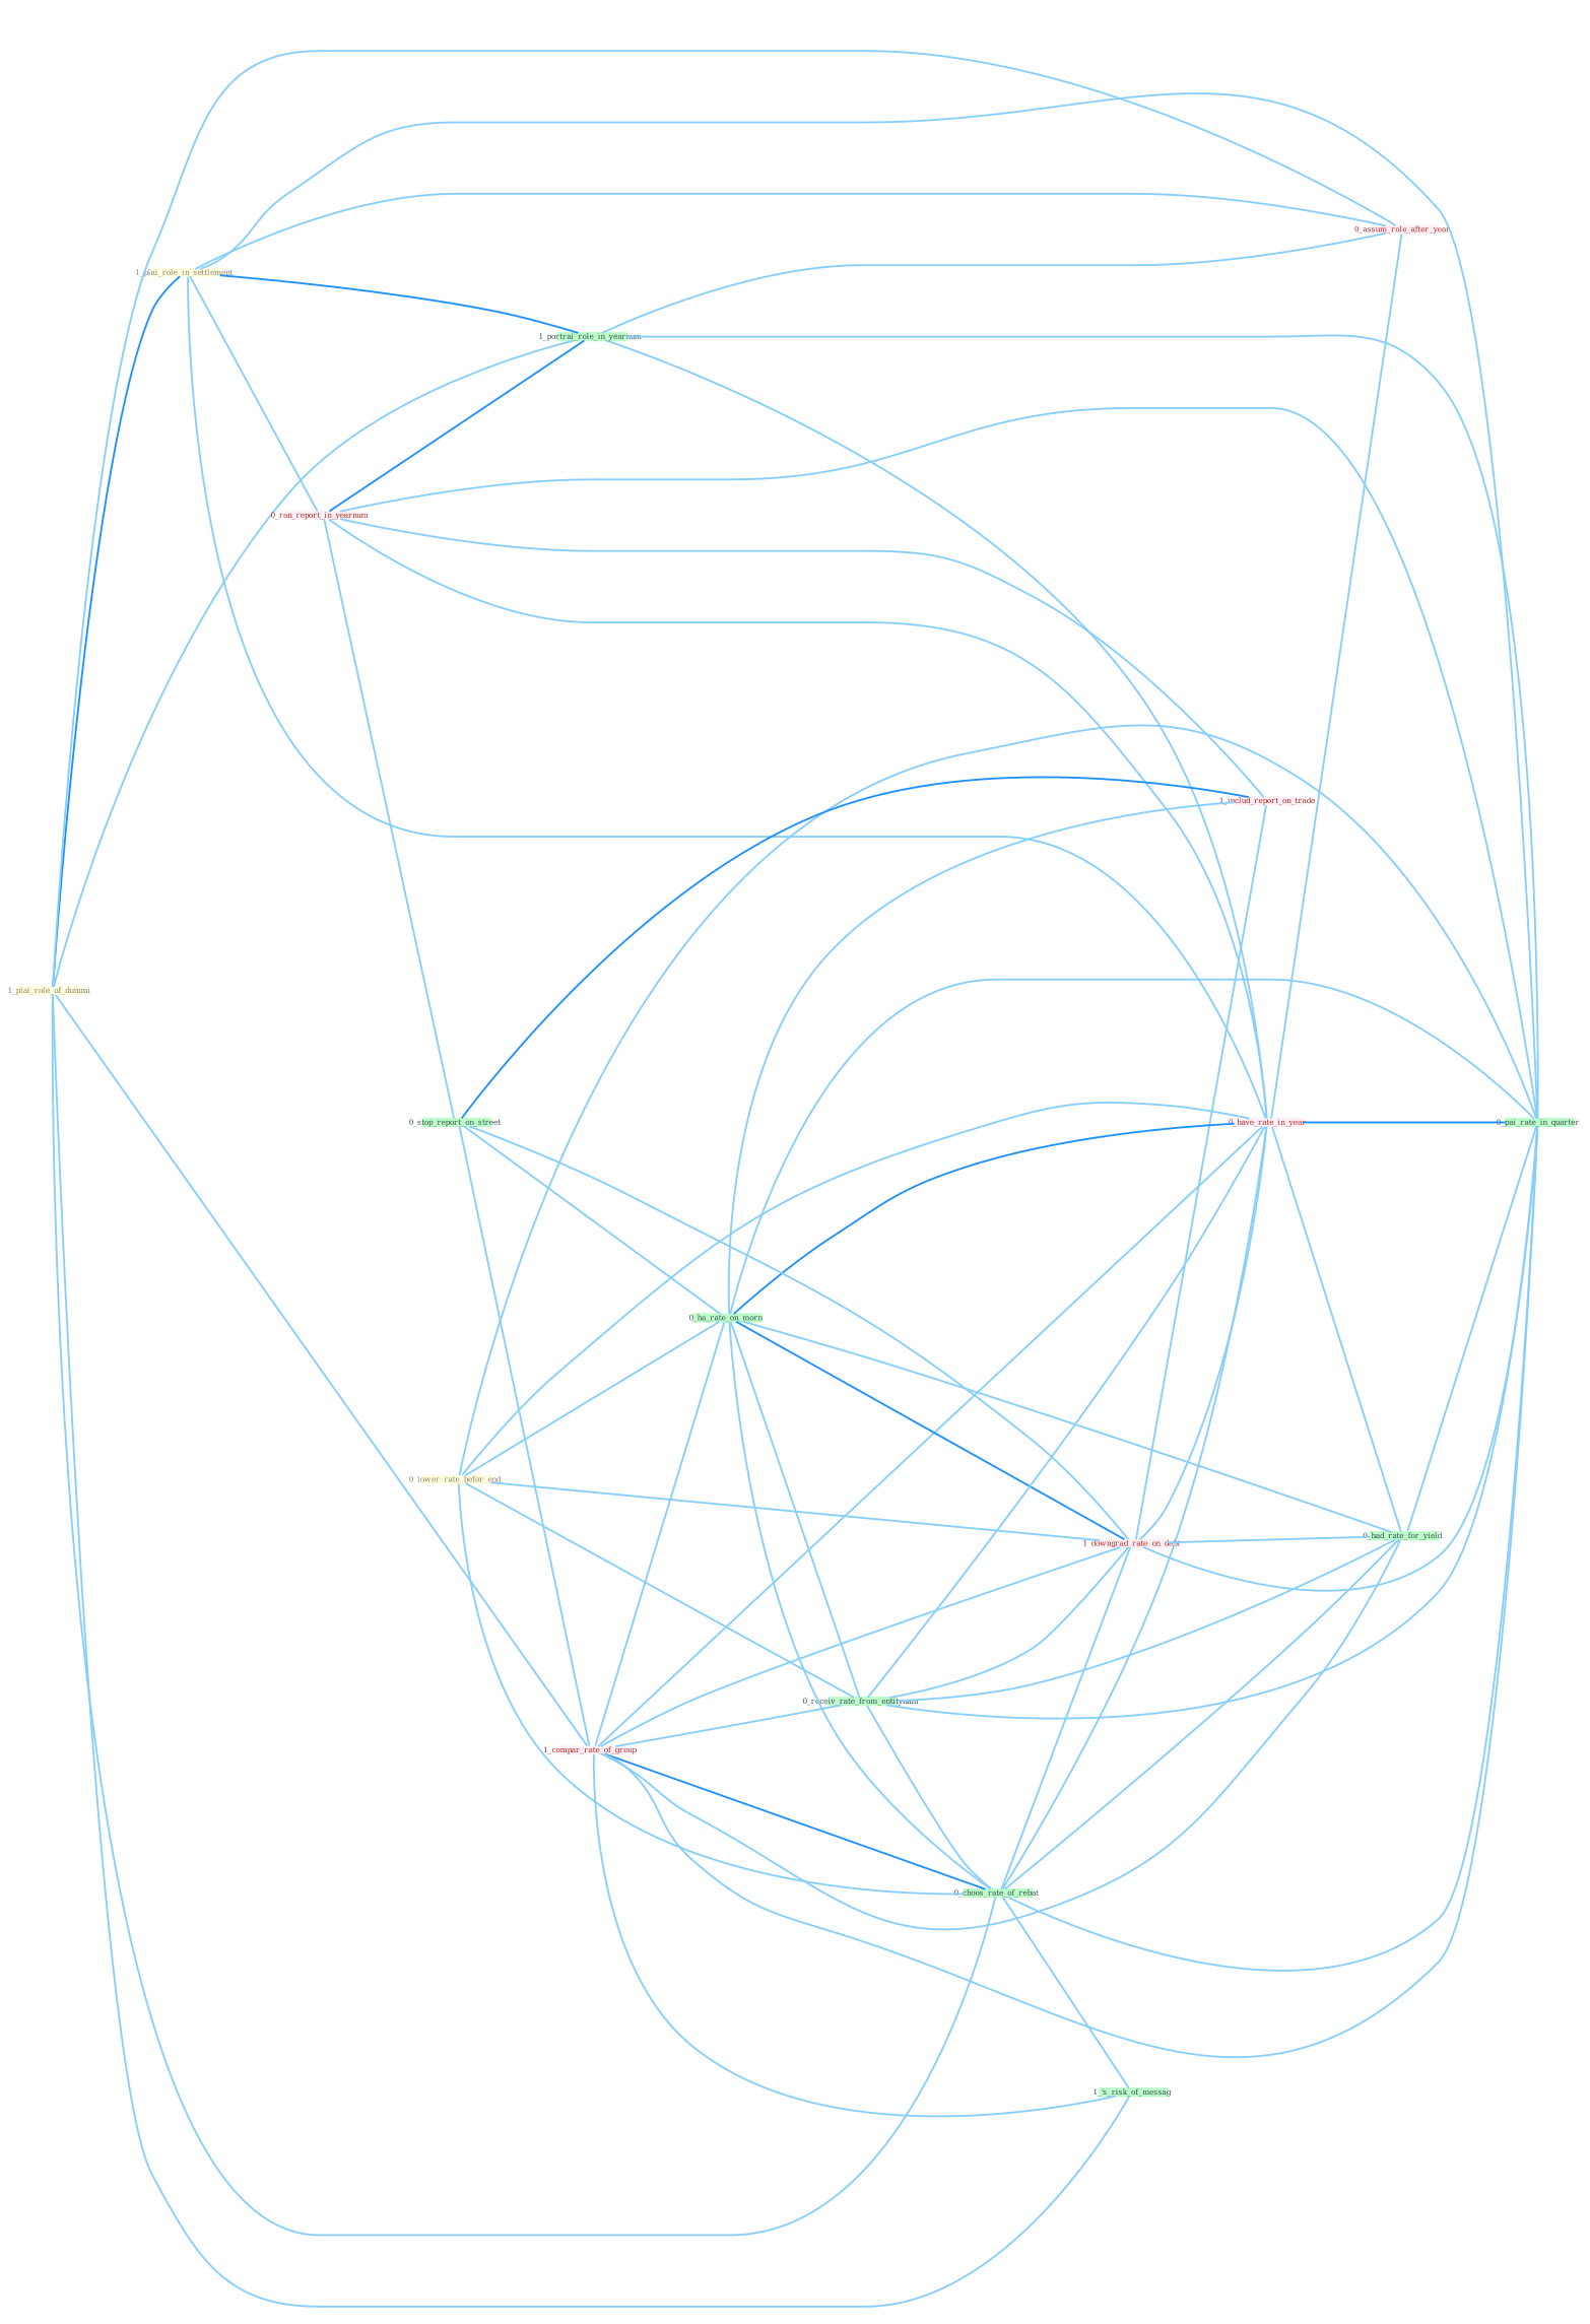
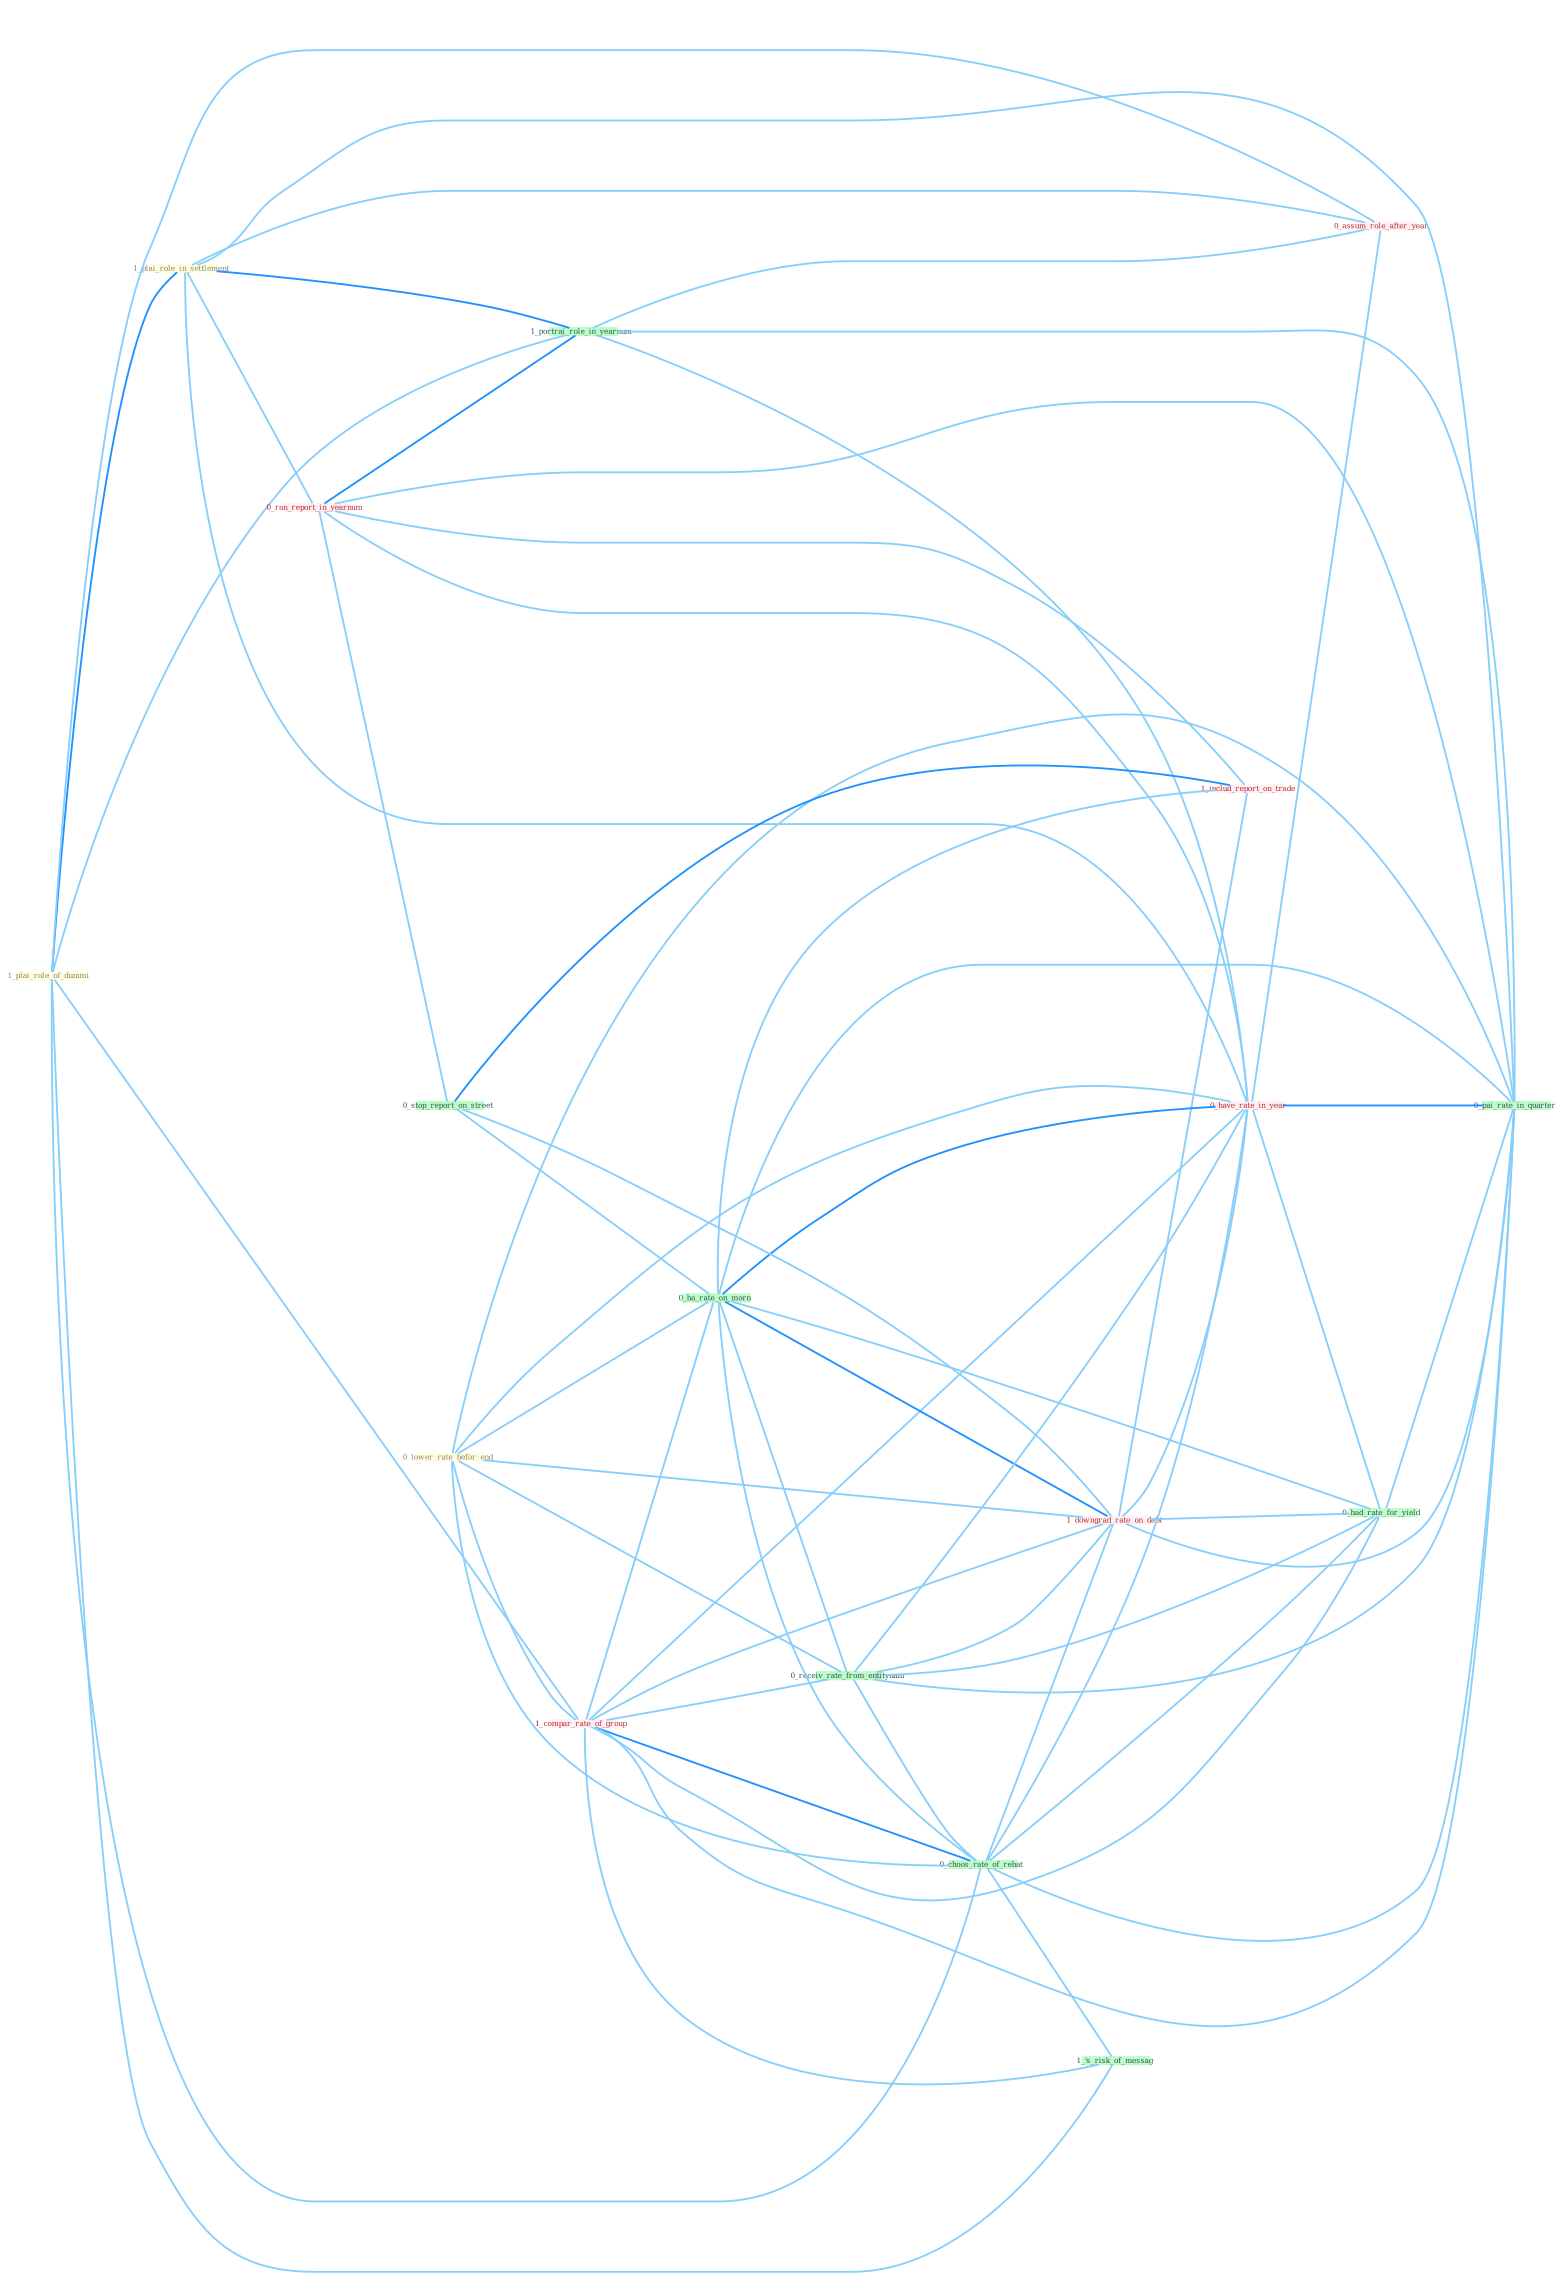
  graph {
    rankdir=LR
    node [color="#BDFCC9" fixedsize=true fontcolor="#2f4f4f" fontsize=4 shape=polygon style=filled]
    edge [color="#87cefa" w=1]
    "1_plai_role_of_dummi " [color="#ffffe0" fontcolor="#8b7d6b" height=.06 width=.5]
    "0_lower_rate_befor_end " [color="#ffffe0" fontcolor="#8b7d6b" height=.06 width=.5]
    "1_plai_role_in_settlement " [color="#ffffe0" fontcolor="#8b7d6b" height=.06 width=.5]
    "1_compar_rate_of_group " [color="#fff0f5" fontcolor="#b22222" height=.06 width=.5]
    "0_ran_report_in_yearnum " [color="#fff0f5" fontcolor="#b22222" height=.06 width=.5]
    "1_downgrad_rate_on_debt " [color="#fff0f5" fontcolor="#b22222" height=.06 width=.5]
    "0_have_rate_in_year " [color="#fff0f5" fontcolor="#b22222" height=.06 width=.5]
    "1_includ_report_on_trade " [color="#fff0f5" fontcolor="#b22222" height=.06 width=.5]
    "0_assum_role_after_year " [color="#fff0f5" fontcolor="#b22222" height=.06 width=.5]
    "0_choos_rate_of_rebat " [height=.06 width=.5]
    "1_'s_risk_of_messag " [height=.06 width=.5]
    "1_portrai_role_in_yearnum " [height=.06 width=.5]
    "0_ha_rate_on_morn " [height=.06 width=.5]
    "0_receiv_rate_from_entitynam " [height=.06 width=.5]
    "0_pai_rate_in_quarter " [height=.06 width=.5]
    "0_had_rate_for_yield " [height=.06 width=.5]
    "0_stop_report_on_street " [height=.06 width=.5]
    subgraph sub_1 {
      "1_plai_role_of_dummi "
      "0_lower_rate_befor_end "
      "1_plai_role_in_settlement "
    }
    subgraph sub_2 {
      "1_compar_rate_of_group "
      "0_ran_report_in_yearnum "
      "1_downgrad_rate_on_debt "
      "0_have_rate_in_year "
      "1_includ_report_on_trade "
      "0_assum_role_after_year "
    }
    "1_plai_role_of_dummi " -- "1_plai_role_in_settlement " [color="#1e90ff" w=2]
    "1_plai_role_of_dummi " -- "1_compar_rate_of_group "
    "1_plai_role_of_dummi " -- "0_assum_role_after_year "
    "1_plai_role_of_dummi " -- "0_choos_rate_of_rebat "
    "1_plai_role_of_dummi " -- "1_'s_risk_of_messag "
    "1_plai_role_of_dummi " -- "1_portrai_role_in_yearnum "
-   "0_stop_report_on_street " -- "1_compar_rate_of_group "
+   "0_lower_rate_befor_end " -- "1_compar_rate_of_group "
    "0_lower_rate_befor_end " -- "1_downgrad_rate_on_debt "
    "0_lower_rate_befor_end " -- "0_have_rate_in_year "
    "0_lower_rate_befor_end " -- "0_choos_rate_of_rebat "
    "0_lower_rate_befor_end " -- "0_ha_rate_on_morn "
    "0_lower_rate_befor_end " -- "0_receiv_rate_from_entitynam "
    "0_lower_rate_befor_end " -- "0_pai_rate_in_quarter "
    "1_plai_role_in_settlement " -- "0_ran_report_in_yearnum "
    "1_plai_role_in_settlement " -- "0_have_rate_in_year "
    "1_plai_role_in_settlement " -- "0_assum_role_after_year "
    "1_plai_role_in_settlement " -- "1_portrai_role_in_yearnum " [color="#1e90ff" w=2]
    "1_plai_role_in_settlement " -- "0_pai_rate_in_quarter "
    "1_compar_rate_of_group " -- "1_downgrad_rate_on_debt "
    "1_compar_rate_of_group " -- "0_have_rate_in_year "
    "1_compar_rate_of_group " -- "0_choos_rate_of_rebat " [color="#1e90ff" w=2]
    "1_compar_rate_of_group " -- "1_'s_risk_of_messag "
    "1_compar_rate_of_group " -- "0_ha_rate_on_morn "
    "1_compar_rate_of_group " -- "0_receiv_rate_from_entitynam "
    "1_compar_rate_of_group " -- "0_pai_rate_in_quarter "
    "1_compar_rate_of_group " -- "0_had_rate_for_yield "
    "0_ran_report_in_yearnum " -- "0_have_rate_in_year "
    "0_ran_report_in_yearnum " -- "1_includ_report_on_trade "
    "0_ran_report_in_yearnum " -- "1_portrai_role_in_yearnum " [color="#1e90ff" w=2]
    "0_ran_report_in_yearnum " -- "0_pai_rate_in_quarter "
    "0_ran_report_in_yearnum " -- "0_stop_report_on_street "
    "1_downgrad_rate_on_debt " -- "0_have_rate_in_year "
    "1_downgrad_rate_on_debt " -- "1_includ_report_on_trade "
    "1_downgrad_rate_on_debt " -- "0_pai_rate_in_quarter "
    "1_downgrad_rate_on_debt " -- "0_had_rate_for_yield "
    "0_have_rate_in_year " -- "0_assum_role_after_year "
    "0_have_rate_in_year " -- "0_pai_rate_in_quarter " [color="#1e90ff" w=2]
    "0_have_rate_in_year " -- "0_had_rate_for_yield "
    "0_choos_rate_of_rebat " -- "1_downgrad_rate_on_debt "
    "0_choos_rate_of_rebat " -- "0_have_rate_in_year "
    "0_choos_rate_of_rebat " -- "1_'s_risk_of_messag "
    "0_choos_rate_of_rebat " -- "0_pai_rate_in_quarter "
    "0_choos_rate_of_rebat " -- "0_had_rate_for_yield "
    "1_portrai_role_in_yearnum " -- "0_have_rate_in_year "
    "1_portrai_role_in_yearnum " -- "0_assum_role_after_year "
    "1_portrai_role_in_yearnum " -- "0_pai_rate_in_quarter "
    "0_ha_rate_on_morn " -- "1_downgrad_rate_on_debt " [color="#1e90ff" w=2]
    "0_ha_rate_on_morn " -- "0_have_rate_in_year " [color="#1e90ff"]
    "0_ha_rate_on_morn " -- "1_includ_report_on_trade "
    "0_ha_rate_on_morn " -- "0_choos_rate_of_rebat "
    "0_ha_rate_on_morn " -- "0_receiv_rate_from_entitynam "
    "0_ha_rate_on_morn " -- "0_pai_rate_in_quarter "
    "0_ha_rate_on_morn " -- "0_had_rate_for_yield "
    "0_ha_rate_on_morn " -- "0_stop_report_on_street "
    "0_receiv_rate_from_entitynam " -- "1_downgrad_rate_on_debt "
    "0_receiv_rate_from_entitynam " -- "0_have_rate_in_year "
    "0_receiv_rate_from_entitynam " -- "0_choos_rate_of_rebat "
    "0_receiv_rate_from_entitynam " -- "0_pai_rate_in_quarter "
    "0_receiv_rate_from_entitynam " -- "0_had_rate_for_yield "
    "0_had_rate_for_yield " -- "0_pai_rate_in_quarter "
    "0_stop_report_on_street " -- "1_downgrad_rate_on_debt "
    "0_stop_report_on_street " -- "1_includ_report_on_trade " [color="#1e90ff" w=2]
  }
